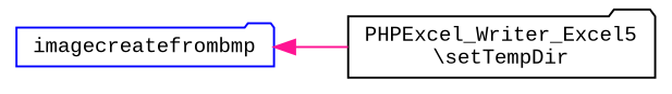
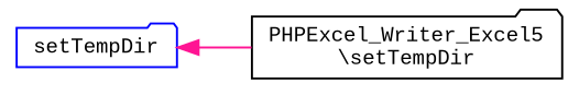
  digraph {
    rankdir=LR
    fontname="Liberation Mono"
    node [fillcolor=white fontname="Liberation Mono" fontsize=10 shape=folder style=filled]
-   n1 [color=blue fontcolor=black height=0.2 label=imagecreatefrombmp width=0.4]
+   n1 [color=blue fontcolor=black height=0.2 label=setTempDir width=0.4]
    n2 [color=black height=0.2 label="PHPExcel_Writer_Excel5\l\\setTempDir" width=0.4]
    n1 -> n2 [color=deeppink dir=back fontname="Liberation Mono" fontsize=10 labelfontname=Helvetica labelfontsize=10 style=solid]
  }
